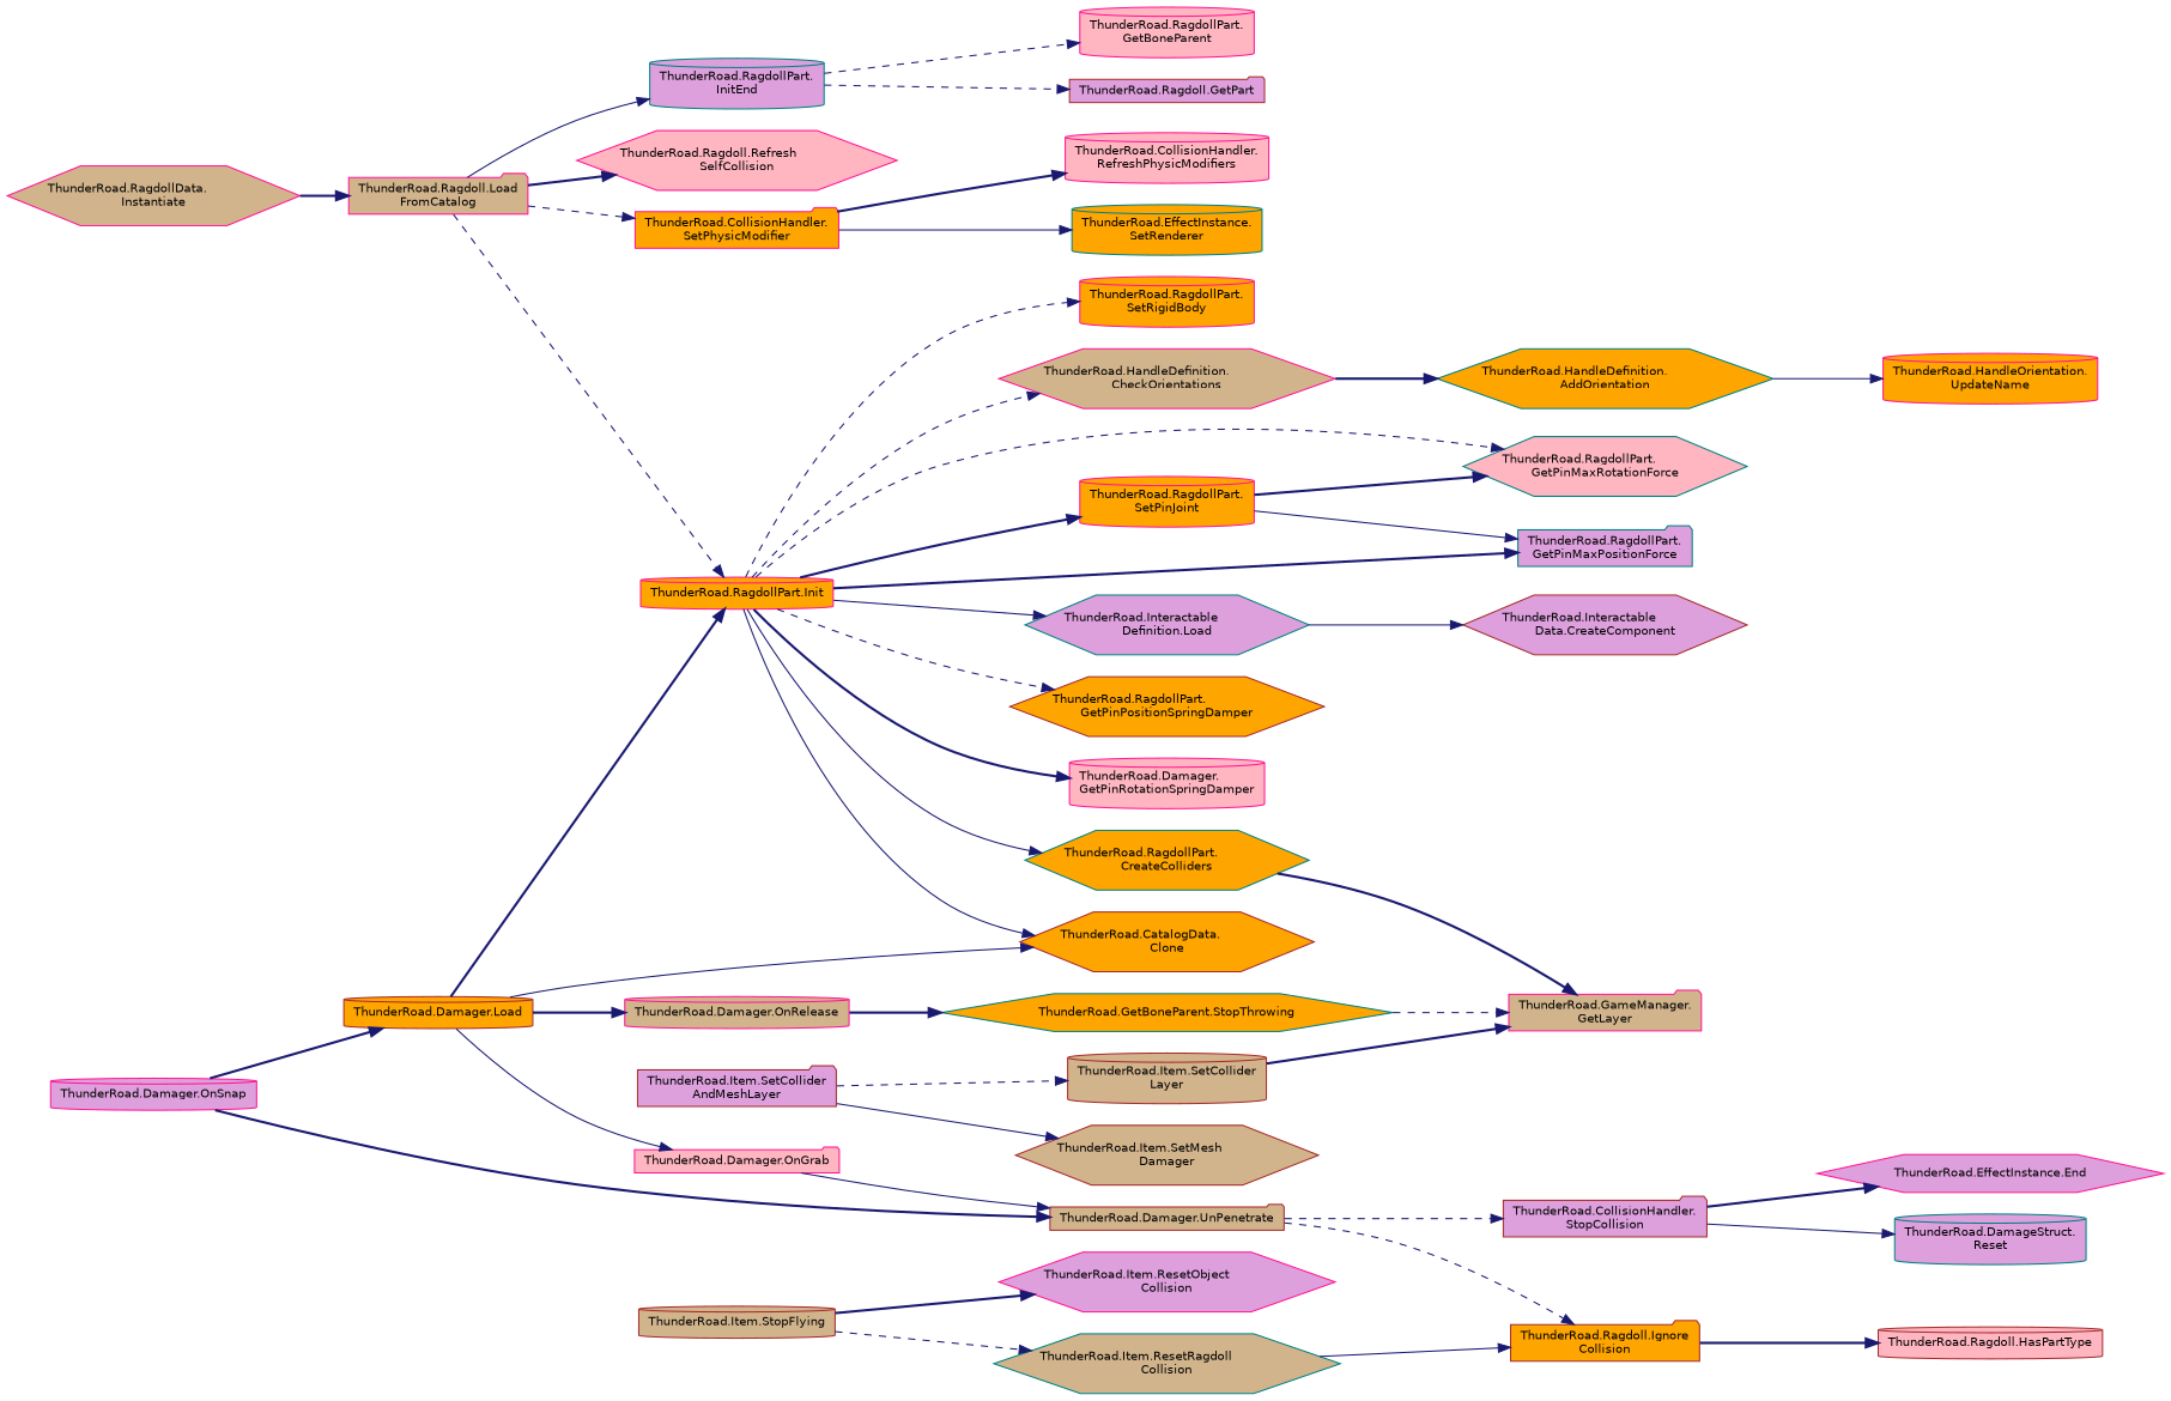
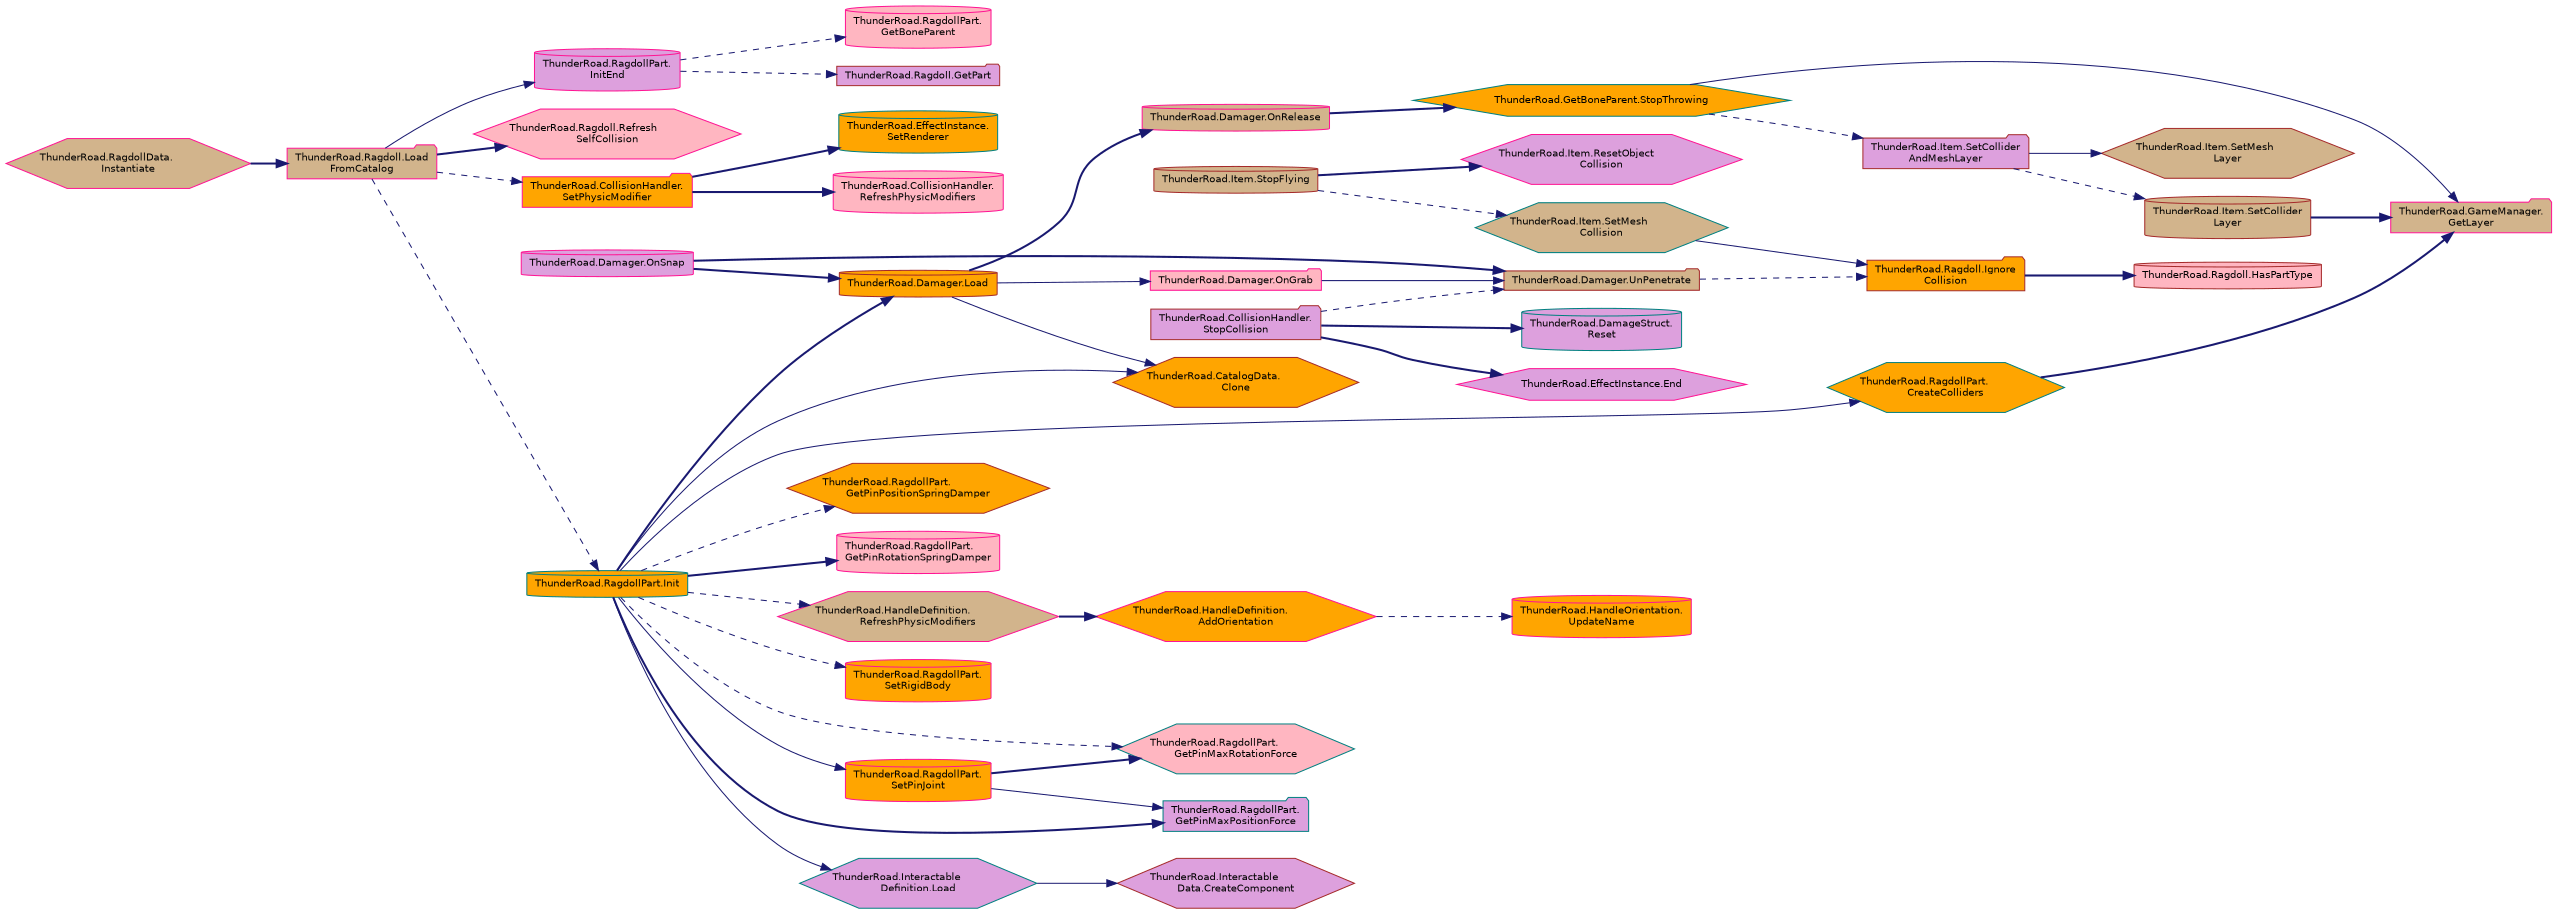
  digraph {
    rankdir=LR
    node [color=deeppink fillcolor=orange fontname=Helvetica fontsize=10 shape=cylinder style=filled]
    edge [color=midnightblue fontname=Helvetica fontsize=10 labelfontname=Helvetica labelfontsize=10 style=bold]
    n1 [fillcolor=tan fontcolor=black height=0.2 label="ThunderRoad.RagdollData.\lInstantiate" shape=hexagon width=0.4]
    n2 [fillcolor=tan height=0.2 label="ThunderRoad.Ragdoll.Load\lFromCatalog" shape=folder width=0.4]
-   n3 [height=0.2 label="ThunderRoad.RagdollPart.Init" width=0.4]
-   n4 [color=teal fillcolor=plum height=0.2 label="ThunderRoad.RagdollPart.\lInitEnd" width=0.4]
+   n3 [color=teal height=0.2 label="ThunderRoad.RagdollPart.Init" width=0.4]
+   n4 [fillcolor=plum height=0.2 label="ThunderRoad.RagdollPart.\lInitEnd" width=0.4]
    n5 [fillcolor=lightpink height=0.2 label="ThunderRoad.Ragdoll.Refresh\lSelfCollision" shape=hexagon width=0.4]
    n6 [height=0.2 label="ThunderRoad.CollisionHandler.\lSetPhysicModifier" shape=folder width=0.4]
-   n7 [fillcolor=tan height=0.2 label="ThunderRoad.HandleDefinition.\lCheckOrientations" shape=hexagon width=0.4]
+   n7 [fillcolor=tan height=0.2 label="ThunderRoad.HandleDefinition.\lRefreshPhysicModifiers" shape=hexagon width=0.4]
    n8 [color=brown height=0.2 label="ThunderRoad.CatalogData.\lClone" shape=hexagon width=0.4]
    n9 [color=teal height=0.2 label="ThunderRoad.RagdollPart.\lCreateColliders" shape=hexagon width=0.4]
    n10 [color=teal fillcolor=plum height=0.2 label="ThunderRoad.RagdollPart.\lGetPinMaxPositionForce" shape=folder width=0.4]
    n11 [color=teal fillcolor=lightpink height=0.2 label="ThunderRoad.RagdollPart.\lGetPinMaxRotationForce" shape=hexagon width=0.4]
    n12 [color=brown height=0.2 label="ThunderRoad.RagdollPart.\lGetPinPositionSpringDamper" shape=hexagon width=0.4]
-   n13 [fillcolor=lightpink height=0.2 label="ThunderRoad.Damager.\lGetPinRotationSpringDamper" width=0.4]
+   n13 [fillcolor=lightpink height=0.2 label="ThunderRoad.RagdollPart.\lGetPinRotationSpringDamper" width=0.4]
    n14 [color=brown height=0.2 label="ThunderRoad.Damager.Load" width=0.4]
    n15 [color=teal fillcolor=plum height=0.2 label="ThunderRoad.Interactable\lDefinition.Load" shape=hexagon width=0.4]
    n16 [height=0.2 label="ThunderRoad.RagdollPart.\lSetPinJoint" width=0.4]
    n17 [height=0.2 label="ThunderRoad.RagdollPart.\lSetRigidBody" width=0.4]
    n18 [fillcolor=lightpink height=0.2 label="ThunderRoad.RagdollPart.\lGetBoneParent" width=0.4]
    n19 [color=brown fillcolor=plum height=0.2 label="ThunderRoad.Ragdoll.GetPart" shape=folder width=0.4]
    n20 [fillcolor=lightpink height=0.2 label="ThunderRoad.CollisionHandler.\lRefreshPhysicModifiers" width=0.4]
    n21 [color=teal height=0.2 label="ThunderRoad.EffectInstance.\lSetRenderer" width=0.4]
-   n22 [color=teal height=0.2 label="ThunderRoad.HandleDefinition.\lAddOrientation" shape=hexagon width=0.4]
+   n22 [height=0.2 label="ThunderRoad.HandleDefinition.\lAddOrientation" shape=hexagon width=0.4]
    n23 [fillcolor=tan height=0.2 label="ThunderRoad.GameManager.\lGetLayer" shape=folder width=0.4]
    n24 [fillcolor=lightpink height=0.2 label="ThunderRoad.Damager.OnGrab" shape=folder width=0.4]
    n25 [fillcolor=tan height=0.2 label="ThunderRoad.Damager.OnRelease" width=0.4]
    n26 [color=brown fillcolor=plum height=0.2 label="ThunderRoad.Interactable\lData.CreateComponent" shape=hexagon width=0.4]
    n27 [height=0.2 label="ThunderRoad.HandleOrientation.\lUpdateName" width=0.4]
    n28 [color=brown fillcolor=tan height=0.2 label="ThunderRoad.Damager.UnPenetrate" shape=folder width=0.4]
    n29 [color=teal height=0.2 label="ThunderRoad.GetBoneParent.StopThrowing" shape=hexagon width=0.4]
    n30 [fillcolor=plum height=0.2 label="ThunderRoad.Damager.OnSnap" width=0.4]
    n31 [color=brown height=0.2 label="ThunderRoad.Ragdoll.Ignore\lCollision" shape=folder width=0.4]
    n32 [color=brown fillcolor=plum height=0.2 label="ThunderRoad.CollisionHandler.\lStopCollision" shape=folder width=0.4]
    n33 [color=brown fillcolor=lightpink height=0.2 label="ThunderRoad.Ragdoll.HasPartType" width=0.4]
    n34 [fillcolor=plum height=0.2 label="ThunderRoad.EffectInstance.End" shape=hexagon width=0.4]
    n35 [color=teal fillcolor=plum height=0.2 label="ThunderRoad.DamageStruct.\lReset" width=0.4]
    n36 [color=brown fillcolor=tan height=0.2 label="ThunderRoad.Item.StopFlying" width=0.4]
    n37 [fillcolor=plum height=0.2 label="ThunderRoad.Item.ResetObject\lCollision" shape=hexagon width=0.4]
-   n38 [color=teal fillcolor=tan height=0.2 label="ThunderRoad.Item.ResetRagdoll\lCollision" shape=hexagon width=0.4]
+   n38 [color=teal fillcolor=tan height=0.2 label="ThunderRoad.Item.SetMesh\lCollision" shape=hexagon width=0.4]
    n39 [color=brown fillcolor=plum height=0.2 label="ThunderRoad.Item.SetCollider\lAndMeshLayer" shape=folder width=0.4]
    n40 [color=brown fillcolor=tan height=0.2 label="ThunderRoad.Item.SetCollider\lLayer" width=0.4]
-   n41 [color=brown fillcolor=tan height=0.2 label="ThunderRoad.Item.SetMesh\lDamager" shape=hexagon width=0.4]
+   n41 [color=brown fillcolor=tan height=0.2 label="ThunderRoad.Item.SetMesh\lLayer" shape=hexagon width=0.4]
    n1 -> n2
    n2 -> n3 [style=dashed]
    n2 -> n4 [style=solid]
    n2 -> n5
    n2 -> n6 [style=dashed]
    n3 -> n7 [style=dashed]
    n3 -> n8 [style=solid]
    n3 -> n9 [style=solid]
    n3 -> n10
    n3 -> n11 [style=dashed]
    n3 -> n12 [style=dashed]
    n3 -> n13
-   n14 -> n3
+   n3 -> n14
    n3 -> n15 [style=solid]
-   n3 -> n16
+   n3 -> n16 [style=solid]
    n3 -> n17 [style=dashed]
    n4 -> n18 [style=dashed]
    n4 -> n19 [style=dashed]
    n6 -> n20
-   n6 -> n21 [style=solid]
+   n6 -> n21
    n7 -> n22
    n9 -> n23
    n14 -> n8 [style=solid]
    n14 -> n24 [style=solid]
    n14 -> n25
    n15 -> n26 [style=solid]
    n16 -> n10 [style=solid]
    n16 -> n11
-   n22 -> n27 [style=solid]
+   n22 -> n27 [style=dashed]
    n24 -> n28 [style=solid]
    n25 -> n29
    n28 -> n31 [style=dashed]
-   n28 -> n32 [style=dashed]
-   n29 -> n23 [style=dashed]
+   n32 -> n28 [style=dashed]
+   n29 -> n23 [style=solid]
+   n29 -> n39 [style=dashed]
    n30 -> n14
    n30 -> n28
    n31 -> n33
    n32 -> n34
-   n32 -> n35 [style=solid]
+   n32 -> n35
    n36 -> n37
    n36 -> n38 [style=dashed]
    n38 -> n31 [style=solid]
    n39 -> n40 [style=dashed]
    n39 -> n41 [style=solid]
    n40 -> n23
  }
